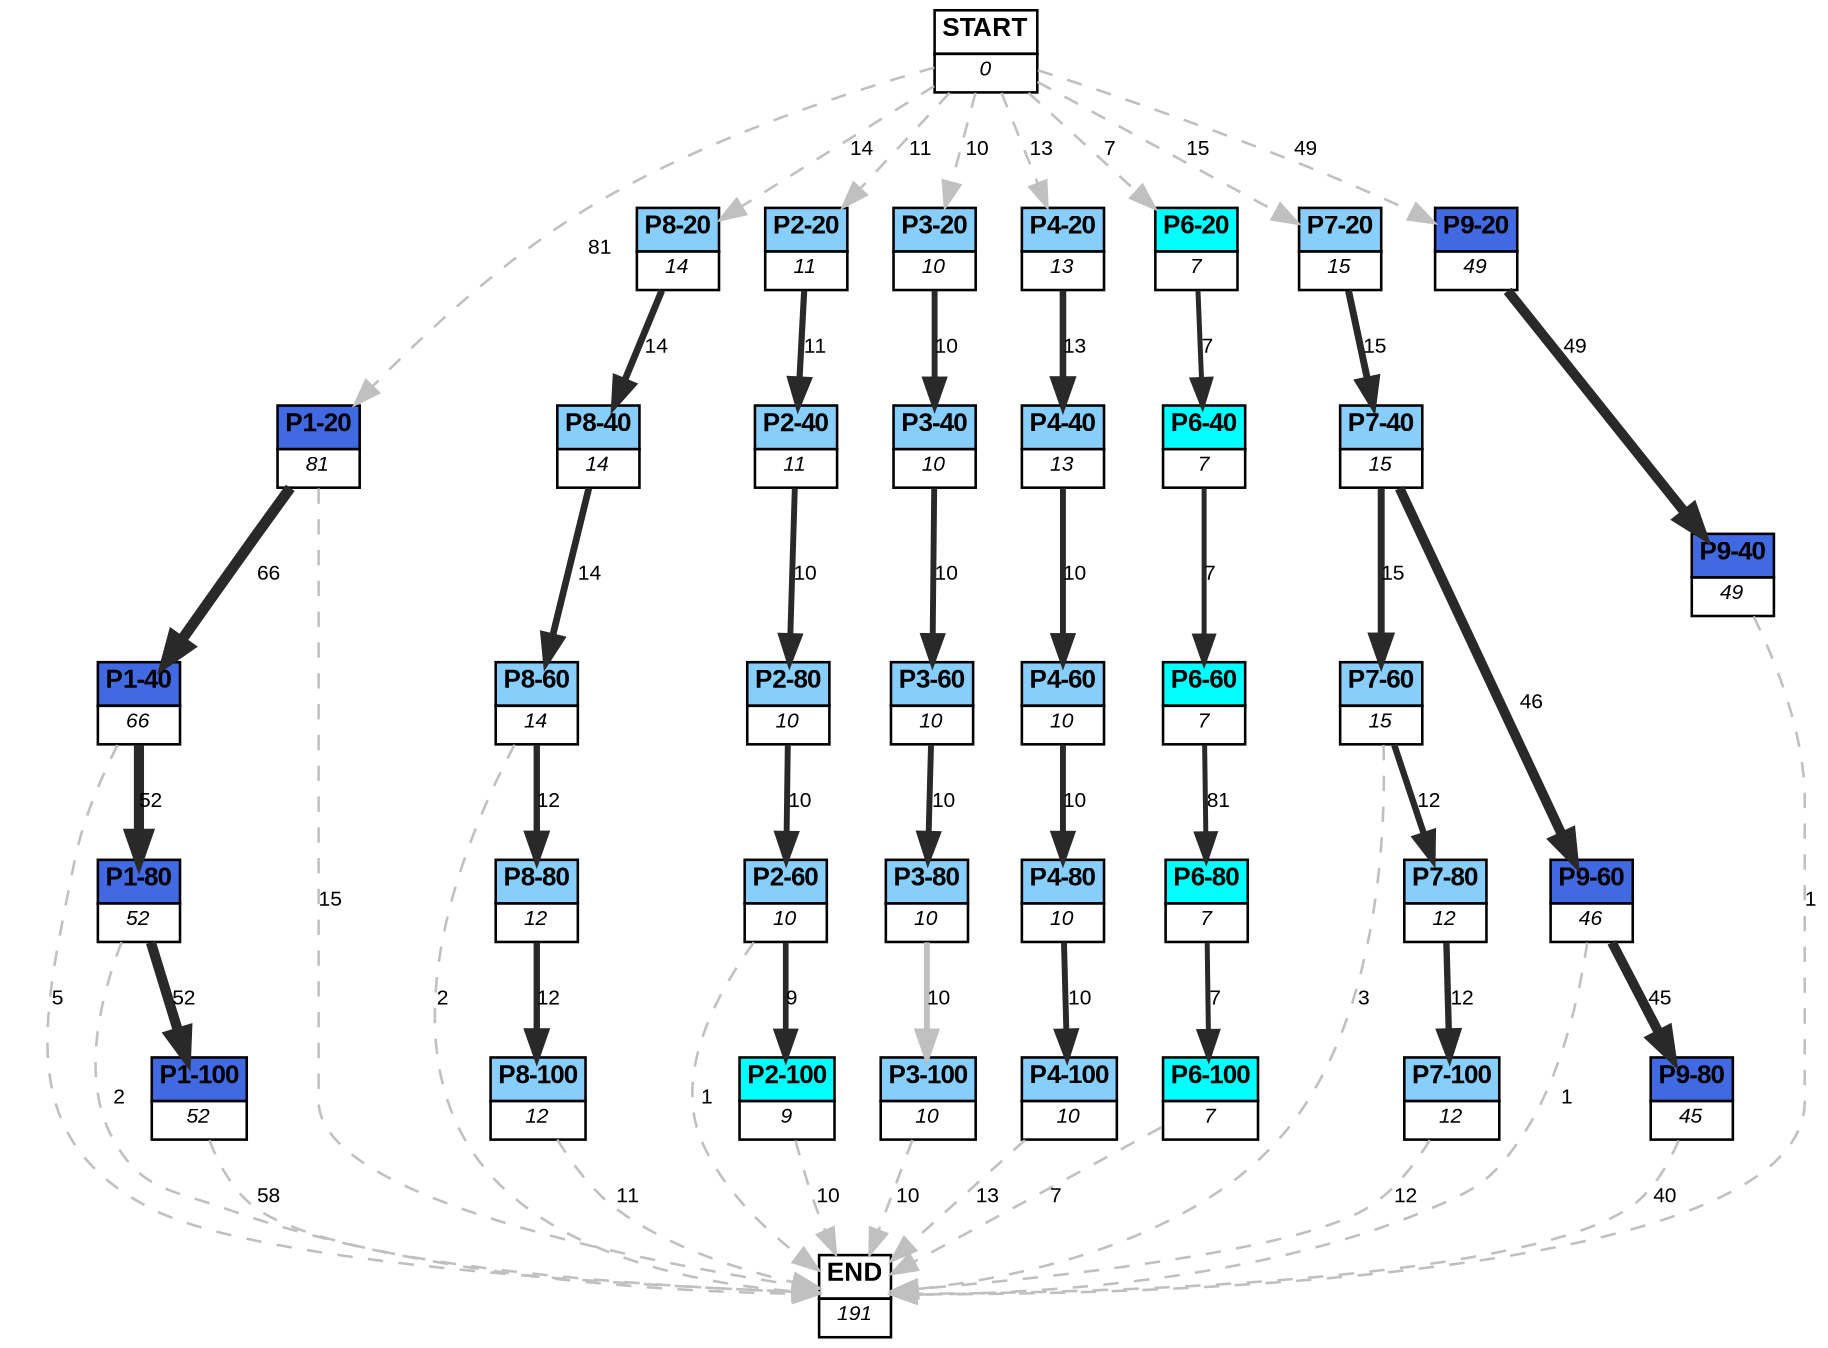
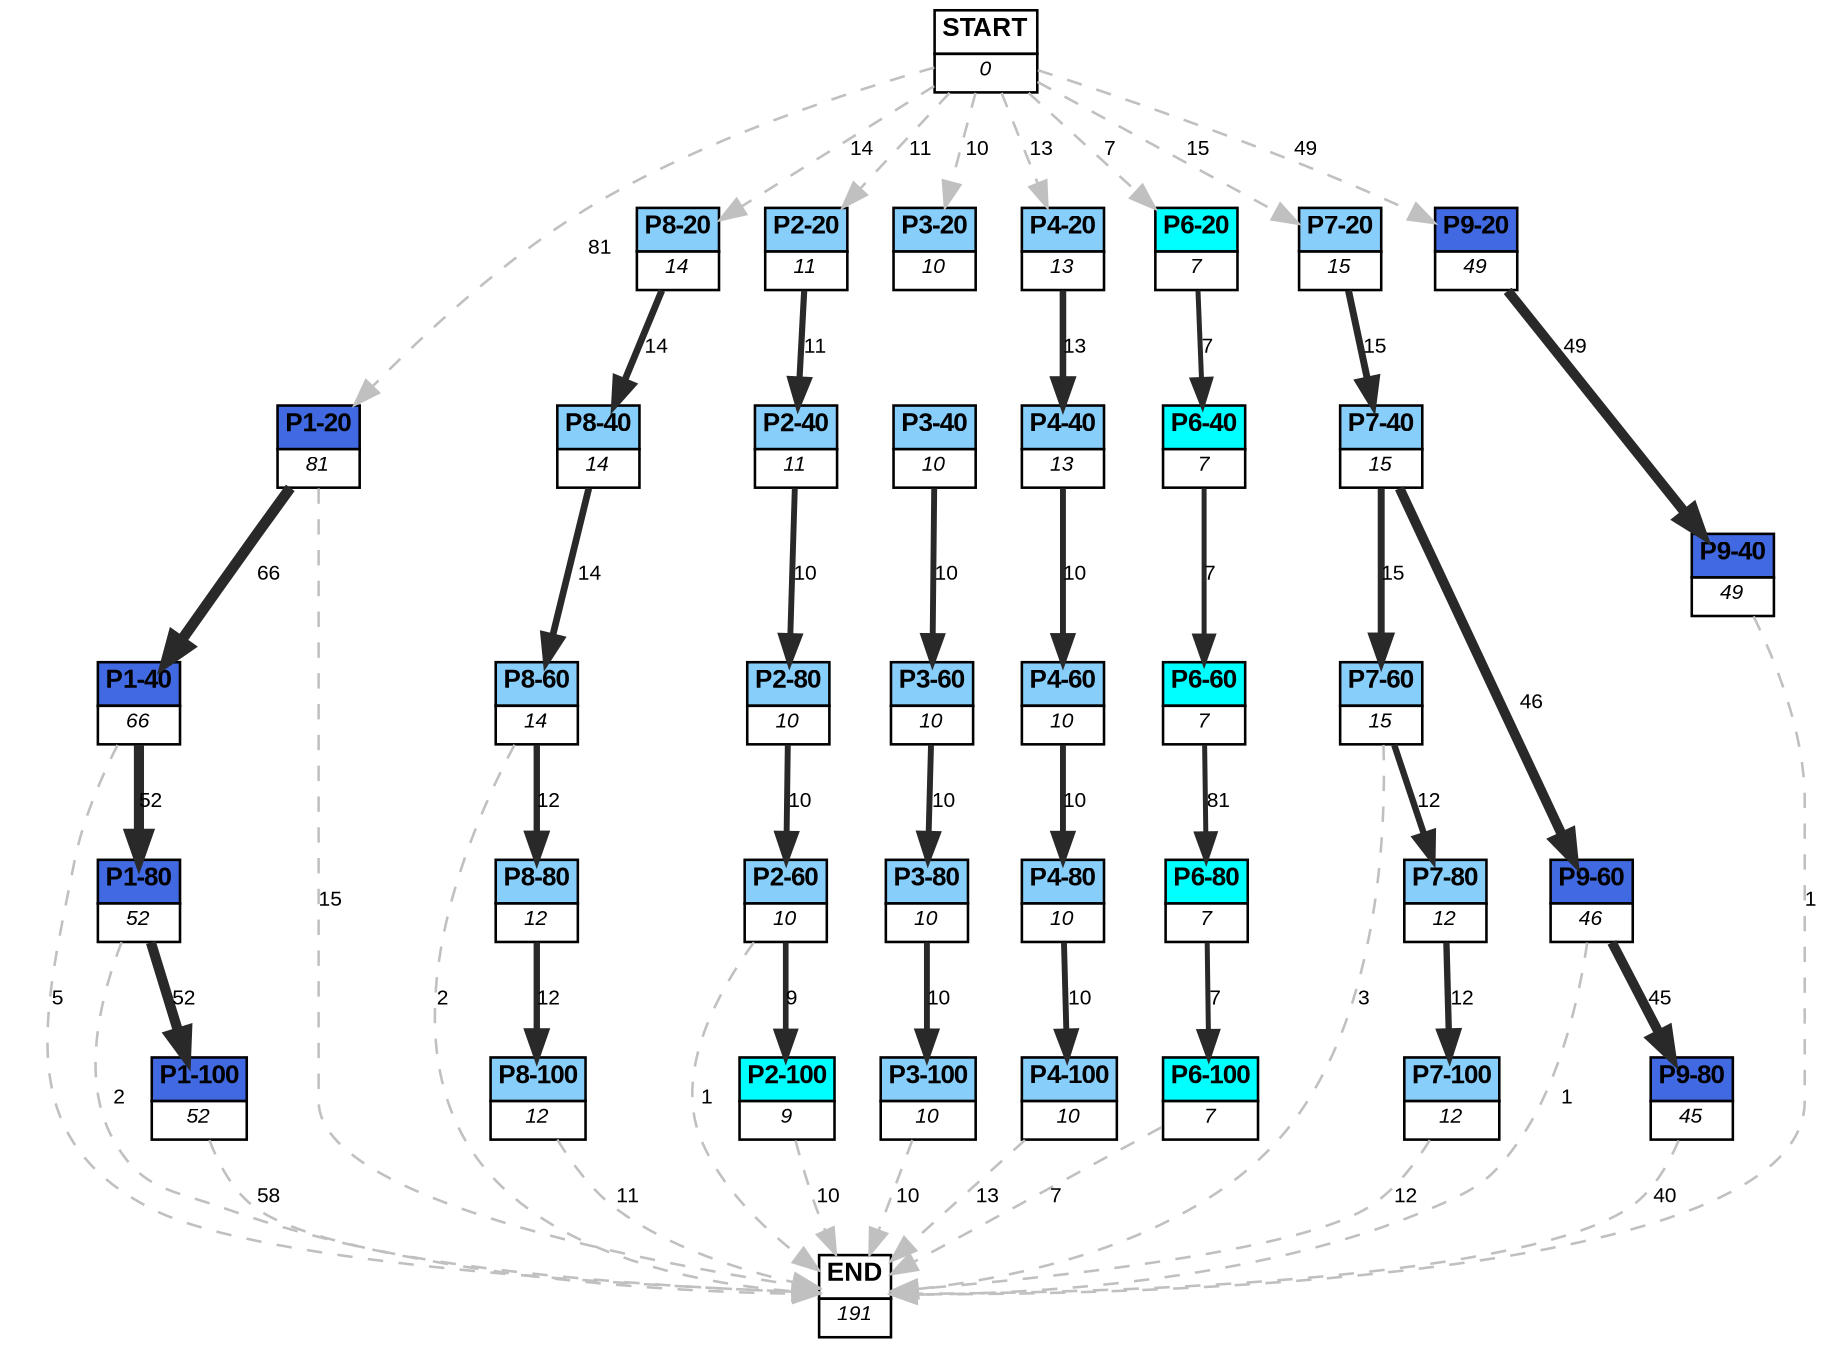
  digraph {
    node [shape=plain]
    edge [color=grey16 fontname=Arial fontsize=8 labelfloat=false]
    n1 [label=<<table border="0" cellborder="1" cellspacing="0"><tr><td bgcolor="royalblue"><FONT face="Arial" POINT-SIZE="10"><b>P1-20</b></FONT></td></tr><tr><td bgcolor="white"><FONT face="Arial" POINT-SIZE="8"><i>81</i></FONT></td></tr></table>>]
    n2 [label=<<table border="0" cellborder="1" cellspacing="0"><tr><td bgcolor="royalblue"><FONT face="Arial" POINT-SIZE="10"><b>P1-40</b></FONT></td></tr><tr><td bgcolor="white"><FONT face="Arial" POINT-SIZE="8"><i>66</i></FONT></td></tr></table>>]
    n3 [label=<<table border="0" cellborder="1" cellspacing="0"><tr><td bgcolor="white"><FONT face="Arial" POINT-SIZE="10"><b>END</b></FONT></td></tr><tr><td bgcolor="white"><FONT face="Arial" POINT-SIZE="8"><i>191</i></FONT></td></tr></table>>]
    n4 [label=<<table border="0" cellborder="1" cellspacing="0"><tr><td bgcolor="royalblue"><FONT face="Arial" POINT-SIZE="10"><b>P1-80</b></FONT></td></tr><tr><td bgcolor="white"><FONT face="Arial" POINT-SIZE="8"><i>52</i></FONT></td></tr></table>>]
    n5 [label=<<table border="0" cellborder="1" cellspacing="0"><tr><td bgcolor="royalblue"><FONT face="Arial" POINT-SIZE="10"><b>P1-100</b></FONT></td></tr><tr><td bgcolor="white"><FONT face="Arial" POINT-SIZE="8"><i>52</i></FONT></td></tr></table>>]
    n6 [label=<<table border="0" cellborder="1" cellspacing="0"><tr><td bgcolor="lightskyblue"><FONT face="Arial" POINT-SIZE="10"><b>P8-20</b></FONT></td></tr><tr><td bgcolor="white"><FONT face="Arial" POINT-SIZE="8"><i>14</i></FONT></td></tr></table>>]
    n7 [label=<<table border="0" cellborder="1" cellspacing="0"><tr><td bgcolor="lightskyblue"><FONT face="Arial" POINT-SIZE="10"><b>P8-40</b></FONT></td></tr><tr><td bgcolor="white"><FONT face="Arial" POINT-SIZE="8"><i>14</i></FONT></td></tr></table>>]
    n8 [label=<<table border="0" cellborder="1" cellspacing="0"><tr><td bgcolor="lightskyblue"><FONT face="Arial" POINT-SIZE="10"><b>P8-60</b></FONT></td></tr><tr><td bgcolor="white"><FONT face="Arial" POINT-SIZE="8"><i>14</i></FONT></td></tr></table>>]
    n9 [label=<<table border="0" cellborder="1" cellspacing="0"><tr><td bgcolor="lightskyblue"><FONT face="Arial" POINT-SIZE="10"><b>P8-80</b></FONT></td></tr><tr><td bgcolor="white"><FONT face="Arial" POINT-SIZE="8"><i>12</i></FONT></td></tr></table>>]
    n10 [label=<<table border="0" cellborder="1" cellspacing="0"><tr><td bgcolor="lightskyblue"><FONT face="Arial" POINT-SIZE="10"><b>P8-100</b></FONT></td></tr><tr><td bgcolor="white"><FONT face="Arial" POINT-SIZE="8"><i>12</i></FONT></td></tr></table>>]
    n11 [label=<<table border="0" cellborder="1" cellspacing="0"><tr><td bgcolor="lightskyblue"><FONT face="Arial" POINT-SIZE="10"><b>P2-20</b></FONT></td></tr><tr><td bgcolor="white"><FONT face="Arial" POINT-SIZE="8"><i>11</i></FONT></td></tr></table>>]
    n12 [label=<<table border="0" cellborder="1" cellspacing="0"><tr><td bgcolor="lightskyblue"><FONT face="Arial" POINT-SIZE="10"><b>P2-40</b></FONT></td></tr><tr><td bgcolor="white"><FONT face="Arial" POINT-SIZE="8"><i>11</i></FONT></td></tr></table>>]
    n13 [label=<<table border="0" cellborder="1" cellspacing="0"><tr><td bgcolor="lightskyblue"><FONT face="Arial" POINT-SIZE="10"><b>P2-80</b></FONT></td></tr><tr><td bgcolor="white"><FONT face="Arial" POINT-SIZE="8"><i>10</i></FONT></td></tr></table>>]
    n14 [label=<<table border="0" cellborder="1" cellspacing="0"><tr><td bgcolor="lightskyblue"><FONT face="Arial" POINT-SIZE="10"><b>P2-60</b></FONT></td></tr><tr><td bgcolor="white"><FONT face="Arial" POINT-SIZE="8"><i>10</i></FONT></td></tr></table>>]
    n15 [label=<<table border="0" cellborder="1" cellspacing="0"><tr><td bgcolor="aqua"><FONT face="Arial" POINT-SIZE="10"><b>P2-100</b></FONT></td></tr><tr><td bgcolor="white"><FONT face="Arial" POINT-SIZE="8"><i>9</i></FONT></td></tr></table>>]
    n16 [label=<<table border="0" cellborder="1" cellspacing="0"><tr><td bgcolor="lightskyblue"><FONT face="Arial" POINT-SIZE="10"><b>P3-20</b></FONT></td></tr><tr><td bgcolor="white"><FONT face="Arial" POINT-SIZE="8"><i>10</i></FONT></td></tr></table>>]
    n17 [label=<<table border="0" cellborder="1" cellspacing="0"><tr><td bgcolor="lightskyblue"><FONT face="Arial" POINT-SIZE="10"><b>P3-40</b></FONT></td></tr><tr><td bgcolor="white"><FONT face="Arial" POINT-SIZE="8"><i>10</i></FONT></td></tr></table>>]
    n18 [label=<<table border="0" cellborder="1" cellspacing="0"><tr><td bgcolor="lightskyblue"><FONT face="Arial" POINT-SIZE="10"><b>P3-60</b></FONT></td></tr><tr><td bgcolor="white"><FONT face="Arial" POINT-SIZE="8"><i>10</i></FONT></td></tr></table>>]
    n19 [label=<<table border="0" cellborder="1" cellspacing="0"><tr><td bgcolor="lightskyblue"><FONT face="Arial" POINT-SIZE="10"><b>P3-80</b></FONT></td></tr><tr><td bgcolor="white"><FONT face="Arial" POINT-SIZE="8"><i>10</i></FONT></td></tr></table>>]
    n20 [label=<<table border="0" cellborder="1" cellspacing="0"><tr><td bgcolor="lightskyblue"><FONT face="Arial" POINT-SIZE="10"><b>P3-100</b></FONT></td></tr><tr><td bgcolor="white"><FONT face="Arial" POINT-SIZE="8"><i>10</i></FONT></td></tr></table>>]
    n21 [label=<<table border="0" cellborder="1" cellspacing="0"><tr><td bgcolor="lightskyblue"><FONT face="Arial" POINT-SIZE="10"><b>P4-20</b></FONT></td></tr><tr><td bgcolor="white"><FONT face="Arial" POINT-SIZE="8"><i>13</i></FONT></td></tr></table>>]
    n22 [label=<<table border="0" cellborder="1" cellspacing="0"><tr><td bgcolor="lightskyblue"><FONT face="Arial" POINT-SIZE="10"><b>P4-40</b></FONT></td></tr><tr><td bgcolor="white"><FONT face="Arial" POINT-SIZE="8"><i>13</i></FONT></td></tr></table>>]
    n23 [label=<<table border="0" cellborder="1" cellspacing="0"><tr><td bgcolor="lightskyblue"><FONT face="Arial" POINT-SIZE="10"><b>P4-60</b></FONT></td></tr><tr><td bgcolor="white"><FONT face="Arial" POINT-SIZE="8"><i>10</i></FONT></td></tr></table>>]
    n24 [label=<<table border="0" cellborder="1" cellspacing="0"><tr><td bgcolor="lightskyblue"><FONT face="Arial" POINT-SIZE="10"><b>P4-80</b></FONT></td></tr><tr><td bgcolor="white"><FONT face="Arial" POINT-SIZE="8"><i>10</i></FONT></td></tr></table>>]
    n25 [label=<<table border="0" cellborder="1" cellspacing="0"><tr><td bgcolor="lightskyblue"><FONT face="Arial" POINT-SIZE="10"><b>P4-100</b></FONT></td></tr><tr><td bgcolor="white"><FONT face="Arial" POINT-SIZE="8"><i>10</i></FONT></td></tr></table>>]
    n26 [label=<<table border="0" cellborder="1" cellspacing="0"><tr><td bgcolor="aqua"><FONT face="Arial" POINT-SIZE="10"><b>P6-20</b></FONT></td></tr><tr><td bgcolor="white"><FONT face="Arial" POINT-SIZE="8"><i>7</i></FONT></td></tr></table>>]
    n27 [label=<<table border="0" cellborder="1" cellspacing="0"><tr><td bgcolor="aqua"><FONT face="Arial" POINT-SIZE="10"><b>P6-40</b></FONT></td></tr><tr><td bgcolor="white"><FONT face="Arial" POINT-SIZE="8"><i>7</i></FONT></td></tr></table>>]
    n28 [label=<<table border="0" cellborder="1" cellspacing="0"><tr><td bgcolor="aqua"><FONT face="Arial" POINT-SIZE="10"><b>P6-60</b></FONT></td></tr><tr><td bgcolor="white"><FONT face="Arial" POINT-SIZE="8"><i>7</i></FONT></td></tr></table>>]
    n29 [label=<<table border="0" cellborder="1" cellspacing="0"><tr><td bgcolor="aqua"><FONT face="Arial" POINT-SIZE="10"><b>P6-80</b></FONT></td></tr><tr><td bgcolor="white"><FONT face="Arial" POINT-SIZE="8"><i>7</i></FONT></td></tr></table>>]
    n30 [label=<<table border="0" cellborder="1" cellspacing="0"><tr><td bgcolor="aqua"><FONT face="Arial" POINT-SIZE="10"><b>P6-100</b></FONT></td></tr><tr><td bgcolor="white"><FONT face="Arial" POINT-SIZE="8"><i>7</i></FONT></td></tr></table>>]
    n31 [label=<<table border="0" cellborder="1" cellspacing="0"><tr><td bgcolor="lightskyblue"><FONT face="Arial" POINT-SIZE="10"><b>P7-20</b></FONT></td></tr><tr><td bgcolor="white"><FONT face="Arial" POINT-SIZE="8"><i>15</i></FONT></td></tr></table>>]
    n32 [label=<<table border="0" cellborder="1" cellspacing="0"><tr><td bgcolor="lightskyblue"><FONT face="Arial" POINT-SIZE="10"><b>P7-40</b></FONT></td></tr><tr><td bgcolor="white"><FONT face="Arial" POINT-SIZE="8"><i>15</i></FONT></td></tr></table>>]
    n33 [label=<<table border="0" cellborder="1" cellspacing="0"><tr><td bgcolor="lightskyblue"><FONT face="Arial" POINT-SIZE="10"><b>P7-60</b></FONT></td></tr><tr><td bgcolor="white"><FONT face="Arial" POINT-SIZE="8"><i>15</i></FONT></td></tr></table>>]
    n34 [label=<<table border="0" cellborder="1" cellspacing="0"><tr><td bgcolor="royalblue"><FONT face="Arial" POINT-SIZE="10"><b>P9-60</b></FONT></td></tr><tr><td bgcolor="white"><FONT face="Arial" POINT-SIZE="8"><i>46</i></FONT></td></tr></table>>]
    n35 [label=<<table border="0" cellborder="1" cellspacing="0"><tr><td bgcolor="lightskyblue"><FONT face="Arial" POINT-SIZE="10"><b>P7-80</b></FONT></td></tr><tr><td bgcolor="white"><FONT face="Arial" POINT-SIZE="8"><i>12</i></FONT></td></tr></table>>]
    n36 [label=<<table border="0" cellborder="1" cellspacing="0"><tr><td bgcolor="lightskyblue"><FONT face="Arial" POINT-SIZE="10"><b>P7-100</b></FONT></td></tr><tr><td bgcolor="white"><FONT face="Arial" POINT-SIZE="8"><i>12</i></FONT></td></tr></table>>]
    n37 [label=<<table border="0" cellborder="1" cellspacing="0"><tr><td bgcolor="royalblue"><FONT face="Arial" POINT-SIZE="10"><b>P9-20</b></FONT></td></tr><tr><td bgcolor="white"><FONT face="Arial" POINT-SIZE="8"><i>49</i></FONT></td></tr></table>>]
    n38 [label=<<table border="0" cellborder="1" cellspacing="0"><tr><td bgcolor="royalblue"><FONT face="Arial" POINT-SIZE="10"><b>P9-40</b></FONT></td></tr><tr><td bgcolor="white"><FONT face="Arial" POINT-SIZE="8"><i>49</i></FONT></td></tr></table>>]
    n39 [label=<<table border="0" cellborder="1" cellspacing="0"><tr><td bgcolor="royalblue"><FONT face="Arial" POINT-SIZE="10"><b>P9-80</b></FONT></td></tr><tr><td bgcolor="white"><FONT face="Arial" POINT-SIZE="8"><i>45</i></FONT></td></tr></table>>]
    n40 [label=<<table border="0" cellborder="1" cellspacing="0"><tr><td bgcolor="white"><FONT face="Arial" POINT-SIZE="10"><b>START</b></FONT></td></tr><tr><td bgcolor="white"><FONT face="Arial" POINT-SIZE="8"><i>0</i></FONT></td></tr></table>>]
    n1 -> n2 [label=66 penwidth=4.189654742026425]
    n1 -> n3 [color=grey label=15 style=dashed]
    n2 -> n3 [color=grey label=5 style=dashed]
    n2 -> n4 [label=52 penwidth=3.9512437185814275]
    n4 -> n3 [color=grey label=2 style=dashed]
    n4 -> n5 [label=52 penwidth=3.9512437185814275]
    n5 -> n3 [color=grey label=58 style=dashed]
    n6 -> n7 [label=14 penwidth=2.6390573296152584]
    n7 -> n8 [label=14 penwidth=2.6390573296152584]
    n8 -> n3 [color=grey label=2 style=dashed]
    n8 -> n9 [label=12 penwidth=2.4849066497880004]
    n9 -> n10 [label=12 penwidth=2.4849066497880004]
    n10 -> n3 [color=grey label=11 style=dashed]
    n11 -> n12 [label=11 penwidth=2.3978952727983707]
    n12 -> n13 [label=10 penwidth=2.302585092994046]
    n13 -> n14 [label=10 penwidth=2.302585092994046]
    n14 -> n3 [color=grey label=1 style=dashed]
    n14 -> n15 [label=9 penwidth=2.1972245773362196]
    n15 -> n3 [color=grey label=10 style=dashed]
-   n16 -> n17 [label=10 penwidth=2.302585092994046]
    n17 -> n18 [label=10 penwidth=2.302585092994046]
    n18 -> n19 [label=10 penwidth=2.302585092994046]
-   n19 -> n20 [color=grey label=10 penwidth=2.302585092994046]
+   n19 -> n20 [label=10 penwidth=2.302585092994046]
    n20 -> n3 [color=grey label=10 style=dashed]
    n21 -> n22 [label=13 penwidth=2.5649493574615367]
    n22 -> n23 [label=10 penwidth=2.302585092994046]
    n23 -> n24 [label=10 penwidth=2.302585092994046]
    n24 -> n25 [label=10 penwidth=2.302585092994046]
    n25 -> n3 [color=grey label=13 style=dashed]
    n26 -> n27 [label=7 penwidth=1.9459101490553132]
    n27 -> n28 [label=7 penwidth=1.9459101490553132]
    n28 -> n29 [label=81 penwidth=1.9459101490553132]
    n29 -> n30 [label=7 penwidth=1.9459101490553132]
    n30 -> n3 [color=grey label=7 style=dashed]
    n31 -> n32 [label=15 penwidth=2.70805020110221]
    n32 -> n33 [label=15 penwidth=2.70805020110221]
    n32 -> n34 [label=46 penwidth=3.828641396489095]
    n33 -> n3 [color=grey label=3 style=dashed]
    n33 -> n35 [label=12 penwidth=2.4849066497880004]
    n34 -> n3 [color=grey label=1 style=dashed]
    n34 -> n39 [label=45 penwidth=3.8066624897703196]
    n35 -> n36 [label=12 penwidth=2.4849066497880004]
    n36 -> n3 [color=grey label=12 style=dashed]
    n37 -> n38 [label=49 penwidth=3.8918202981106265]
    n38 -> n3 [color=grey label=1 style=dashed]
    n39 -> n3 [color=grey label=40 style=dashed]
    n40 -> n1 [color=grey label=81 style=dashed]
    n40 -> n6 [color=grey label=14 style=dashed]
    n40 -> n11 [color=grey label=11 style=dashed]
    n40 -> n16 [color=grey label=10 style=dashed]
    n40 -> n21 [color=grey label=13 style=dashed]
    n40 -> n26 [color=grey label=7 style=dashed]
    n40 -> n31 [color=grey label=15 style=dashed]
    n40 -> n37 [color=grey label=49 style=dashed]
  }
